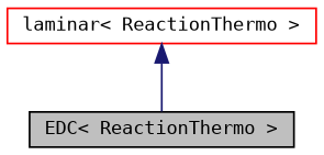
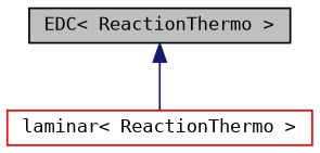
  digraph {
    fontname="DejaVu Sans Mono"
    node [fontname="DejaVu Sans Mono" fontsize=10 shape=record]
    n1 [color=black fillcolor=grey75 fontcolor=black height=0.2 label="EDC\< ReactionThermo \>" style=filled width=0.4]
    n2 [color=red height=0.2 label="laminar\< ReactionThermo \>" width=0.4]
-   n2 -> n1 [color=midnightblue dir=back fontname="DejaVu Sans Mono" fontsize=10 labelfontname=Helvetica labelfontsize=10 style=solid]
+   n1 -> n2 [color=midnightblue dir=back fontname="DejaVu Sans Mono" fontsize=10 labelfontname=Helvetica labelfontsize=10 style=solid]
  }
